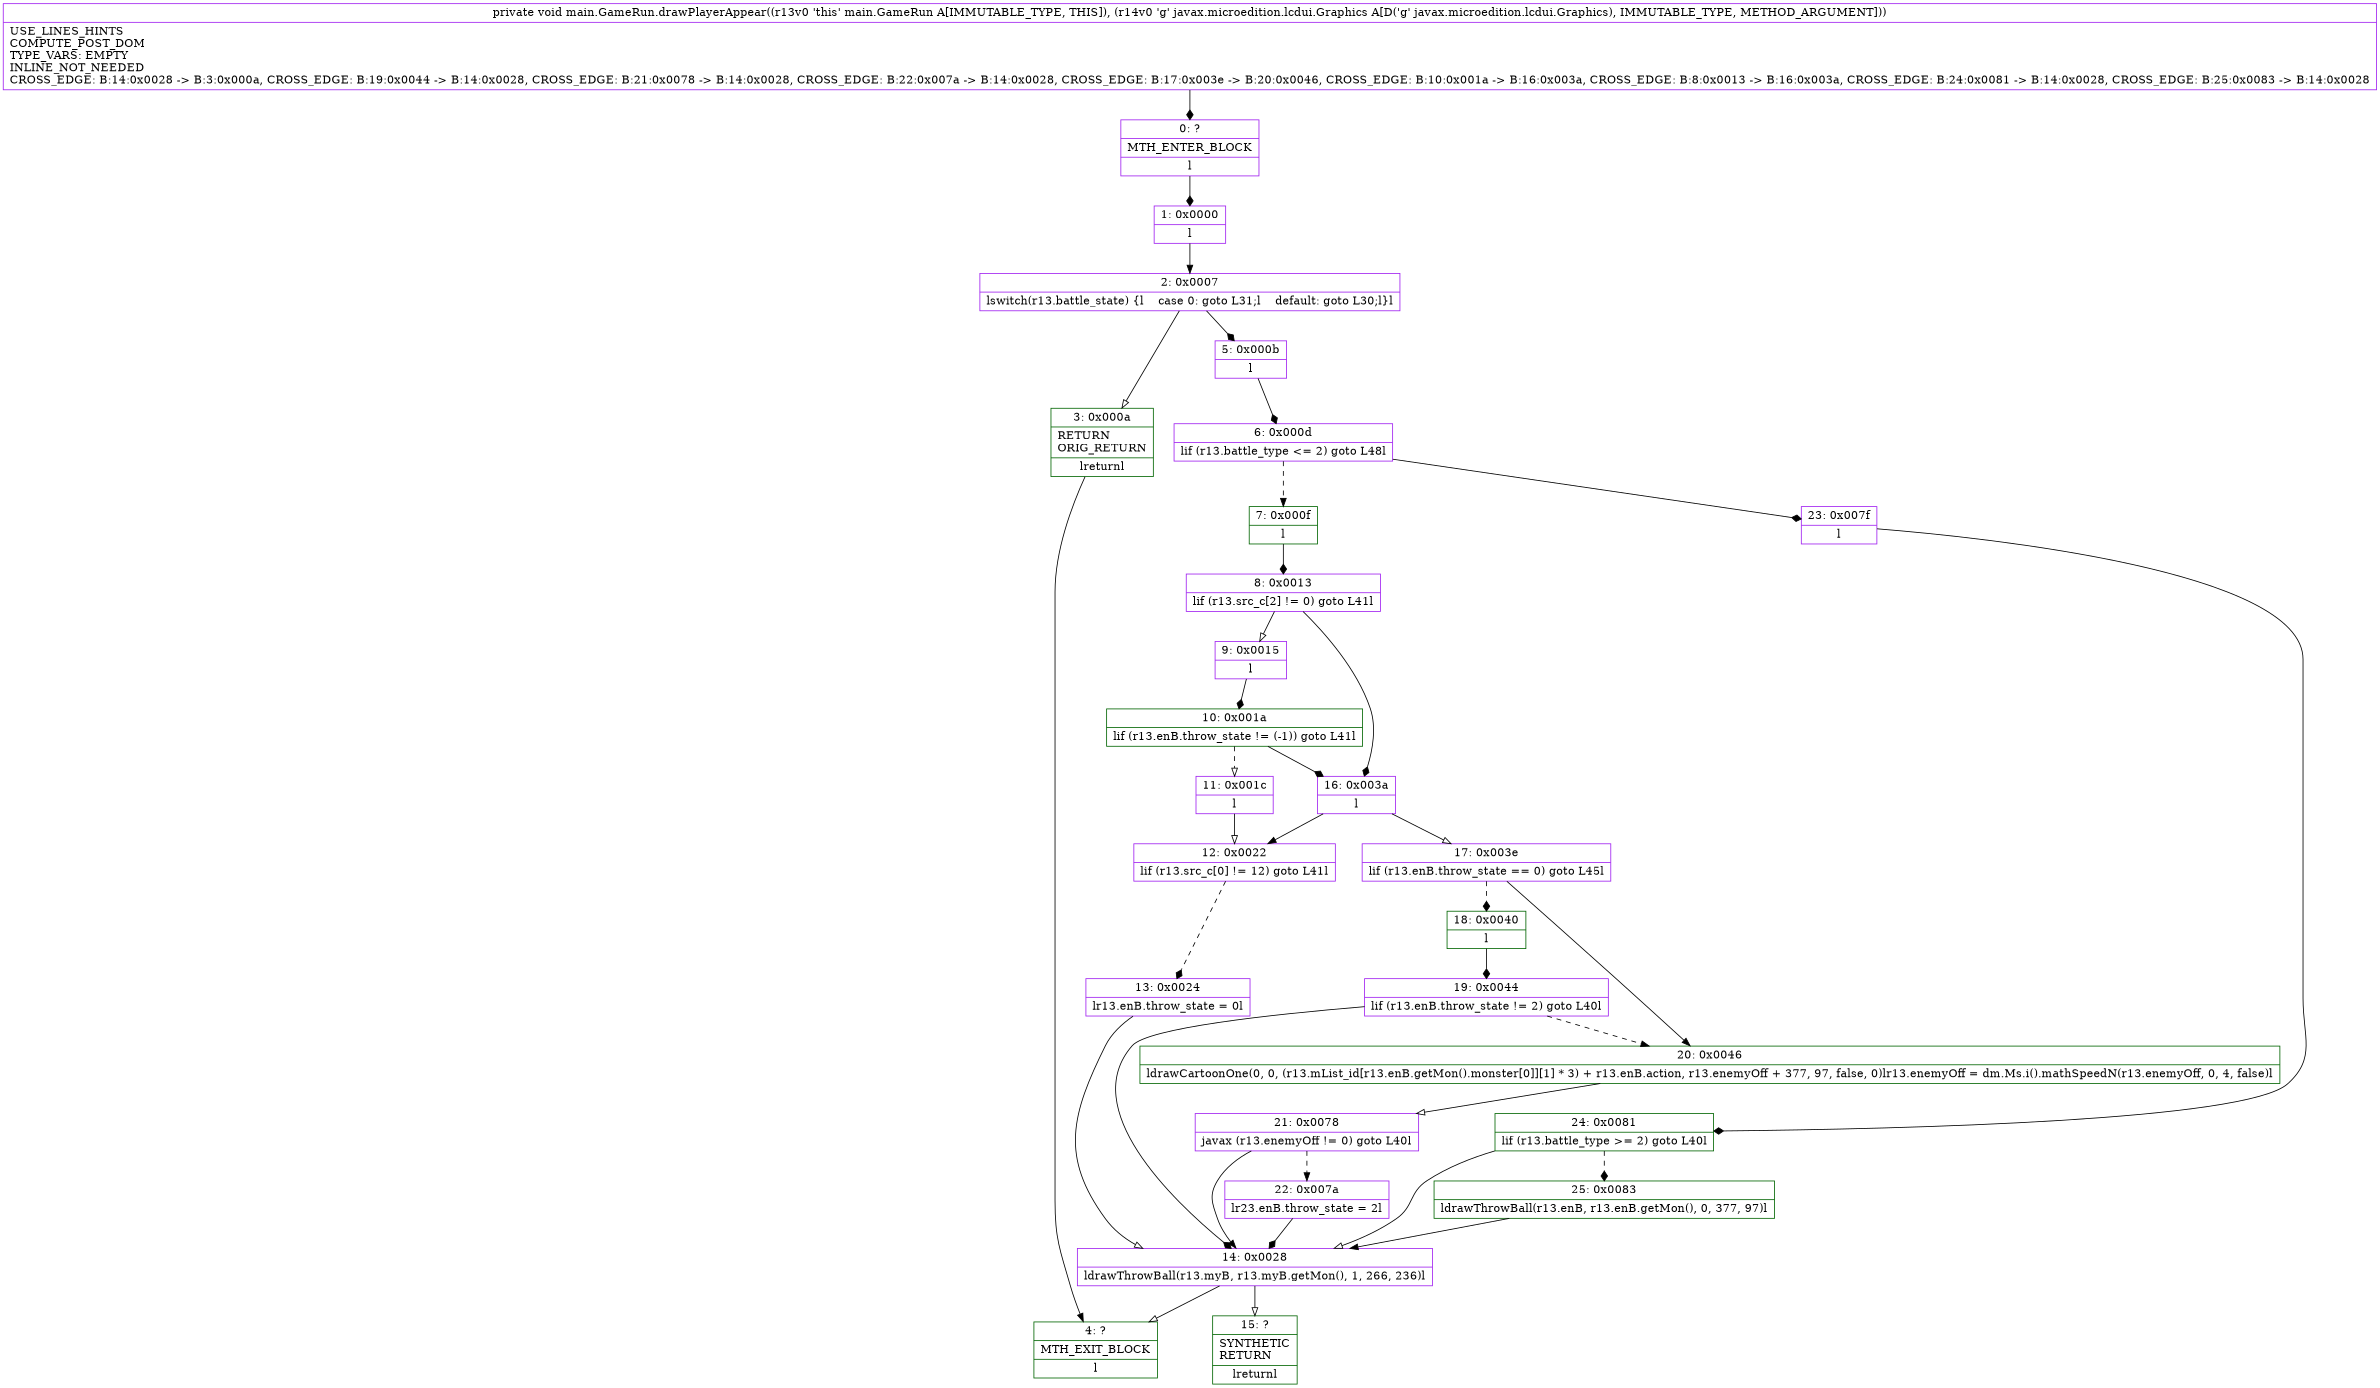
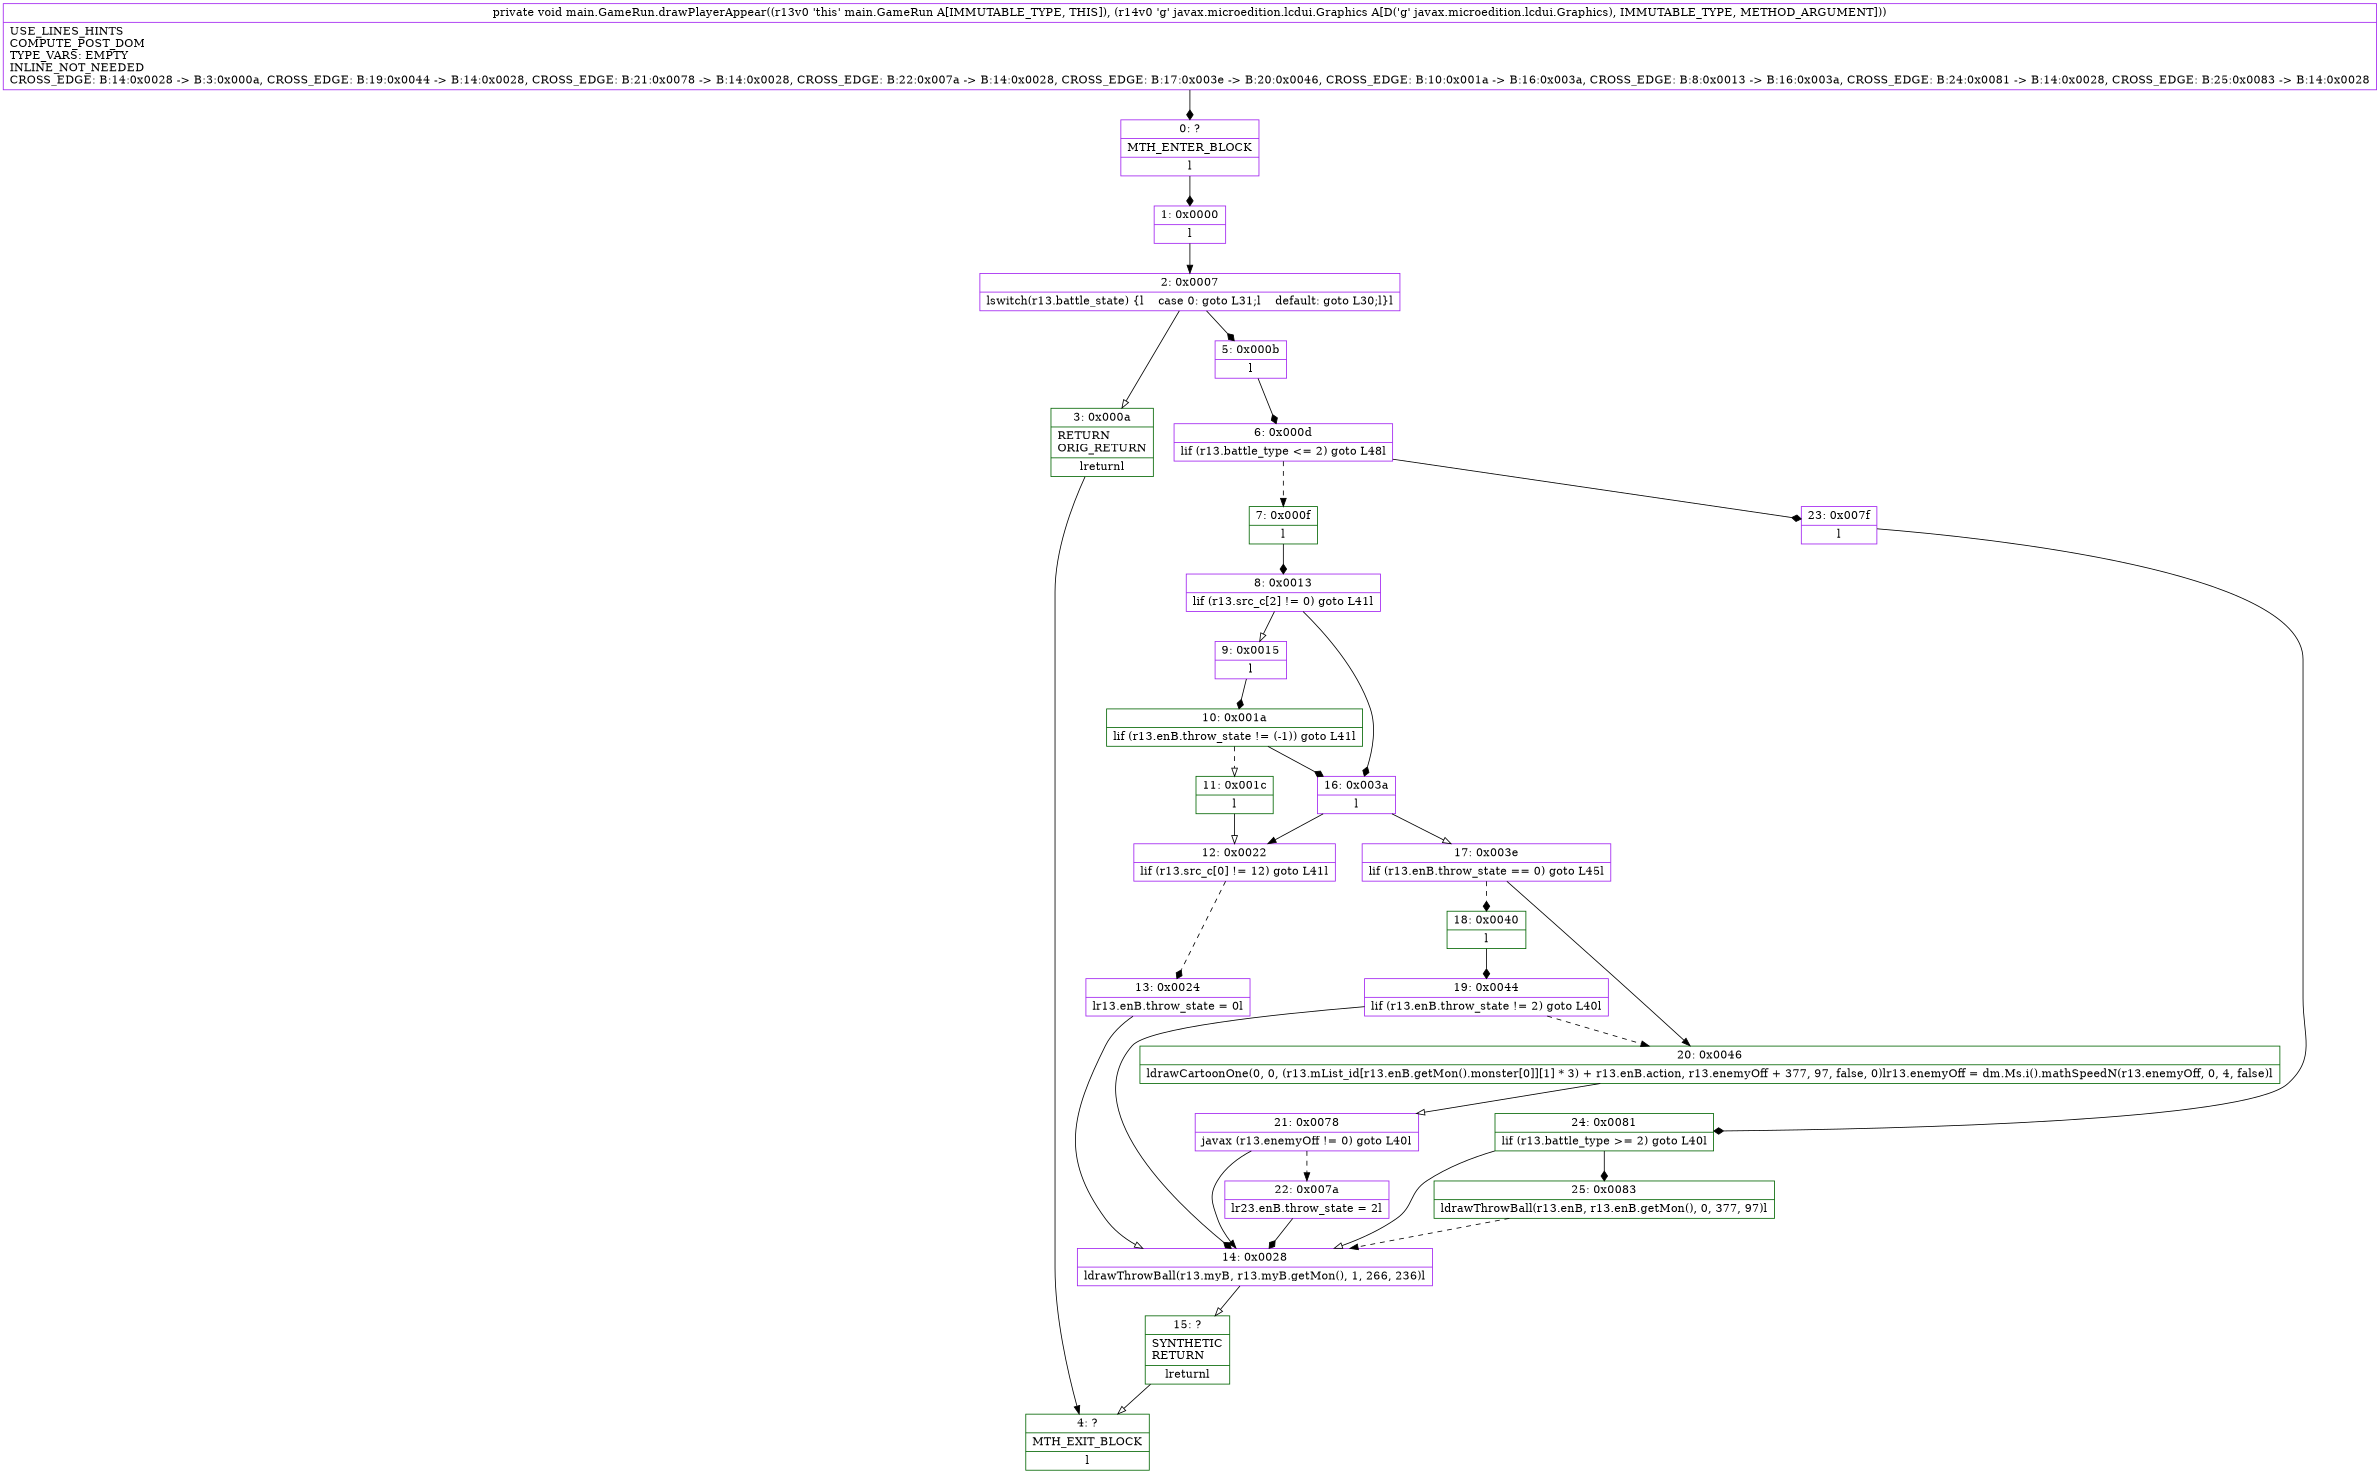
  digraph {
    node [color=purple shape=record]
    edge [arrowhead=diamond]
    n1 [label="{0\:\ ?|MTH_ENTER_BLOCK\l|l}"]
    n2 [label="{1\:\ 0x0000|l}"]
    n3 [label="{2\:\ 0x0007|lswitch(r13.battle_state) \{l    case 0: goto L31;l    default: goto L30;l\}l}"]
    n4 [color=darkgreen label="{3\:\ 0x000a|RETURN\lORIG_RETURN\l|lreturnl}"]
    n5 [label="{5\:\ 0x000b|l}"]
    n6 [color=darkgreen label="{4\:\ ?|MTH_EXIT_BLOCK\l|l}"]
    n7 [label="{6\:\ 0x000d|lif (r13.battle_type \<= 2) goto L48l}"]
    n8 [color=darkgreen label="{7\:\ 0x000f|l}"]
    n9 [label="{23\:\ 0x007f|l}"]
    n10 [label="{8\:\ 0x0013|lif (r13.src_c[2] != 0) goto L41l}"]
    n11 [color=darkgreen label="{24\:\ 0x0081|lif (r13.battle_type \>= 2) goto L40l}"]
    n12 [label="{9\:\ 0x0015|l}"]
    n13 [label="{16\:\ 0x003a|l}"]
    n14 [color=darkgreen label="{10\:\ 0x001a|lif (r13.enB.throw_state != (\-1)) goto L41l}"]
    n15 [label="{12\:\ 0x0022|lif (r13.src_c[0] != 12) goto L41l}"]
    n16 [label="{17\:\ 0x003e|lif (r13.enB.throw_state == 0) goto L45l}"]
-   n17 [label="{11\:\ 0x001c|l}"]
+   n17 [color=darkgreen label="{11\:\ 0x001c|l}"]
    n18 [label="{13\:\ 0x0024|lr13.enB.throw_state = 0l}"]
    n19 [label="{14\:\ 0x0028|ldrawThrowBall(r13.myB, r13.myB.getMon(), 1, 266, 236)l}"]
    n20 [color=darkgreen label="{15\:\ ?|SYNTHETIC\lRETURN\l|lreturnl}"]
    n21 [color=darkgreen label="{18\:\ 0x0040|l}"]
    n22 [color=darkgreen label="{20\:\ 0x0046|ldrawCartoonOne(0, 0, (r13.mList_id[r13.enB.getMon().monster[0]][1] * 3) + r13.enB.action, r13.enemyOff + 377, 97, false, 0)lr13.enemyOff = dm.Ms.i().mathSpeedN(r13.enemyOff, 0, 4, false)l}"]
    n23 [label="{19\:\ 0x0044|lif (r13.enB.throw_state != 2) goto L40l}"]
    n24 [label="{21\:\ 0x0078|javax (r13.enemyOff != 0) goto L40l}"]
    n25 [label="{22\:\ 0x007a|lr23.enB.throw_state = 2l}"]
    n26 [color=darkgreen label="{25\:\ 0x0083|ldrawThrowBall(r13.enB, r13.enB.getMon(), 0, 377, 97)l}"]
    n27 [label="{private void main.GameRun.drawPlayerAppear((r13v0 'this' main.GameRun A[IMMUTABLE_TYPE, THIS]), (r14v0 'g' javax.microedition.lcdui.Graphics A[D('g' javax.microedition.lcdui.Graphics), IMMUTABLE_TYPE, METHOD_ARGUMENT]))  | USE_LINES_HINTS\lCOMPUTE_POST_DOM\lTYPE_VARS: EMPTY\lINLINE_NOT_NEEDED\lCROSS_EDGE: B:14:0x0028 \-\> B:3:0x000a, CROSS_EDGE: B:19:0x0044 \-\> B:14:0x0028, CROSS_EDGE: B:21:0x0078 \-\> B:14:0x0028, CROSS_EDGE: B:22:0x007a \-\> B:14:0x0028, CROSS_EDGE: B:17:0x003e \-\> B:20:0x0046, CROSS_EDGE: B:10:0x001a \-\> B:16:0x003a, CROSS_EDGE: B:8:0x0013 \-\> B:16:0x003a, CROSS_EDGE: B:24:0x0081 \-\> B:14:0x0028, CROSS_EDGE: B:25:0x0083 \-\> B:14:0x0028\l}"]
    n1 -> n2
    n2 -> n3 [arrowhead=normal]
    n3 -> n4 [arrowhead=onormal]
    n3 -> n5
    n4 -> n6 [arrowhead=normal]
    n5 -> n7
    n7 -> n8 [arrowhead=normal style=dashed]
    n7 -> n9
    n8 -> n10
    n9 -> n11
    n10 -> n12 [arrowhead=onormal style=solid]
    n10 -> n13
    n11 -> n19 [arrowhead=onormal]
-   n11 -> n26 [style=dashed]
+   n11 -> n26 [style=solid]
    n12 -> n14
    n13 -> n15 [arrowhead=normal]
    n13 -> n16 [arrowhead=onormal]
    n14 -> n13
    n14 -> n17 [arrowhead=onormal style=dashed]
    n15 -> n18 [style=dashed]
    n16 -> n21 [style=dashed]
    n16 -> n22 [arrowhead=normal]
    n17 -> n15 [arrowhead=onormal]
    n18 -> n19 [arrowhead=onormal]
    n19 -> n20 [arrowhead=onormal]
-   n19 -> n6 [arrowhead=onormal]
+   n20 -> n6 [arrowhead=onormal]
    n21 -> n23
    n22 -> n24 [arrowhead=onormal]
    n23 -> n19
    n23 -> n22 [arrowhead=normal style=dashed]
    n24 -> n19 [arrowhead=normal]
    n24 -> n25 [arrowhead=normal style=dashed]
    n25 -> n19
-   n26 -> n19 [arrowhead=normal]
+   n26 -> n19 [arrowhead=normal style=dashed]
    n27 -> n1
  }
